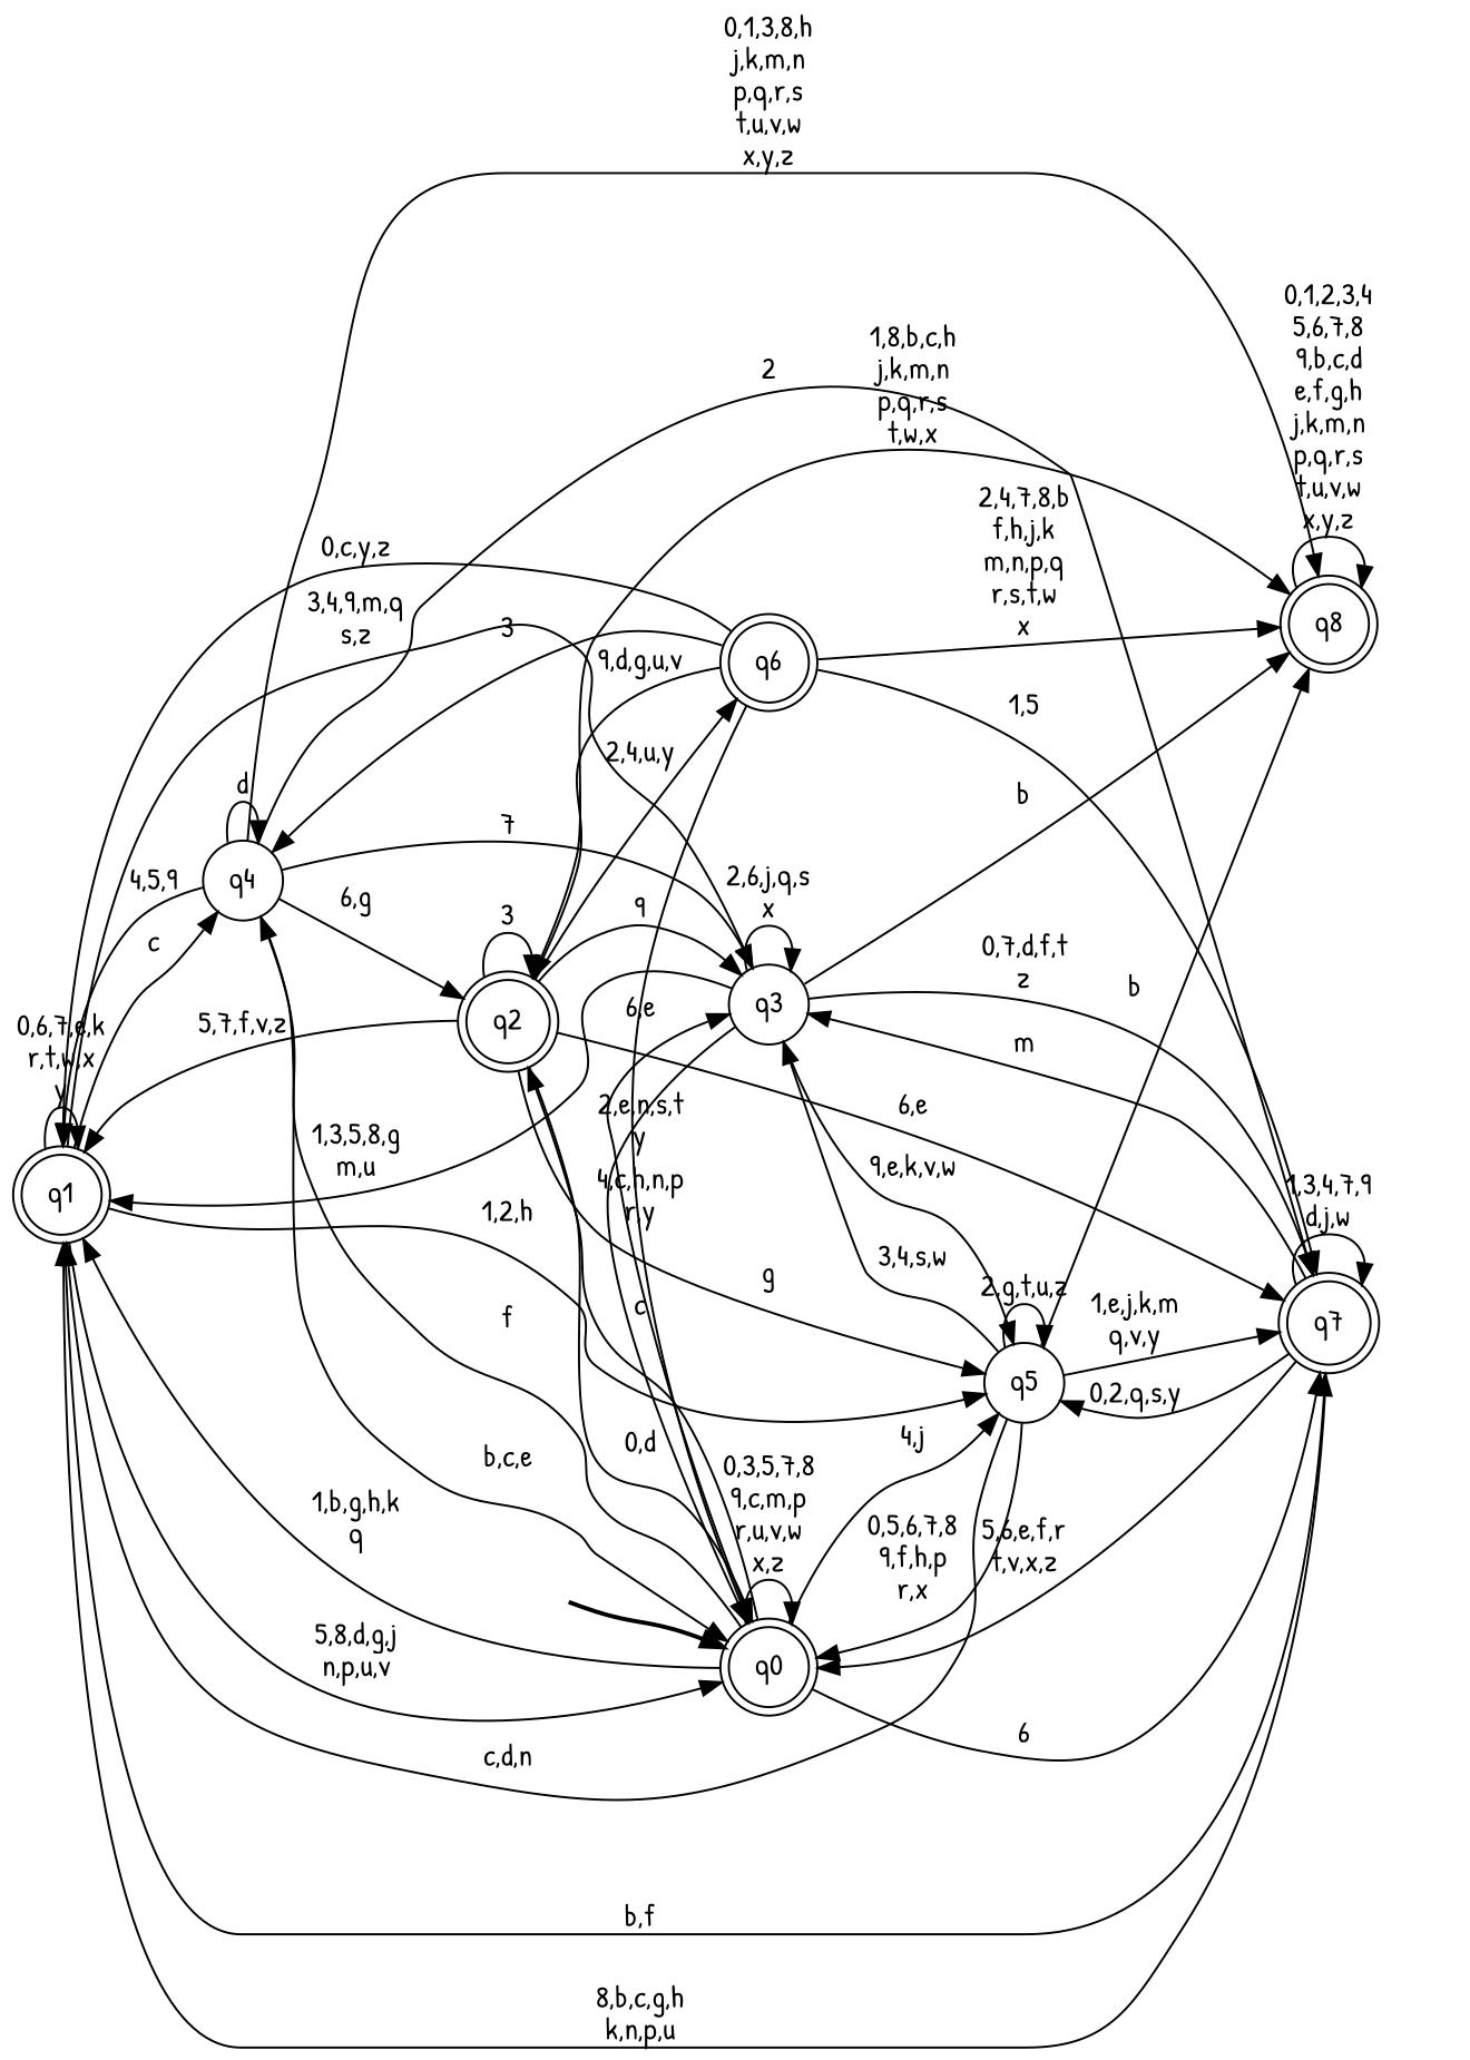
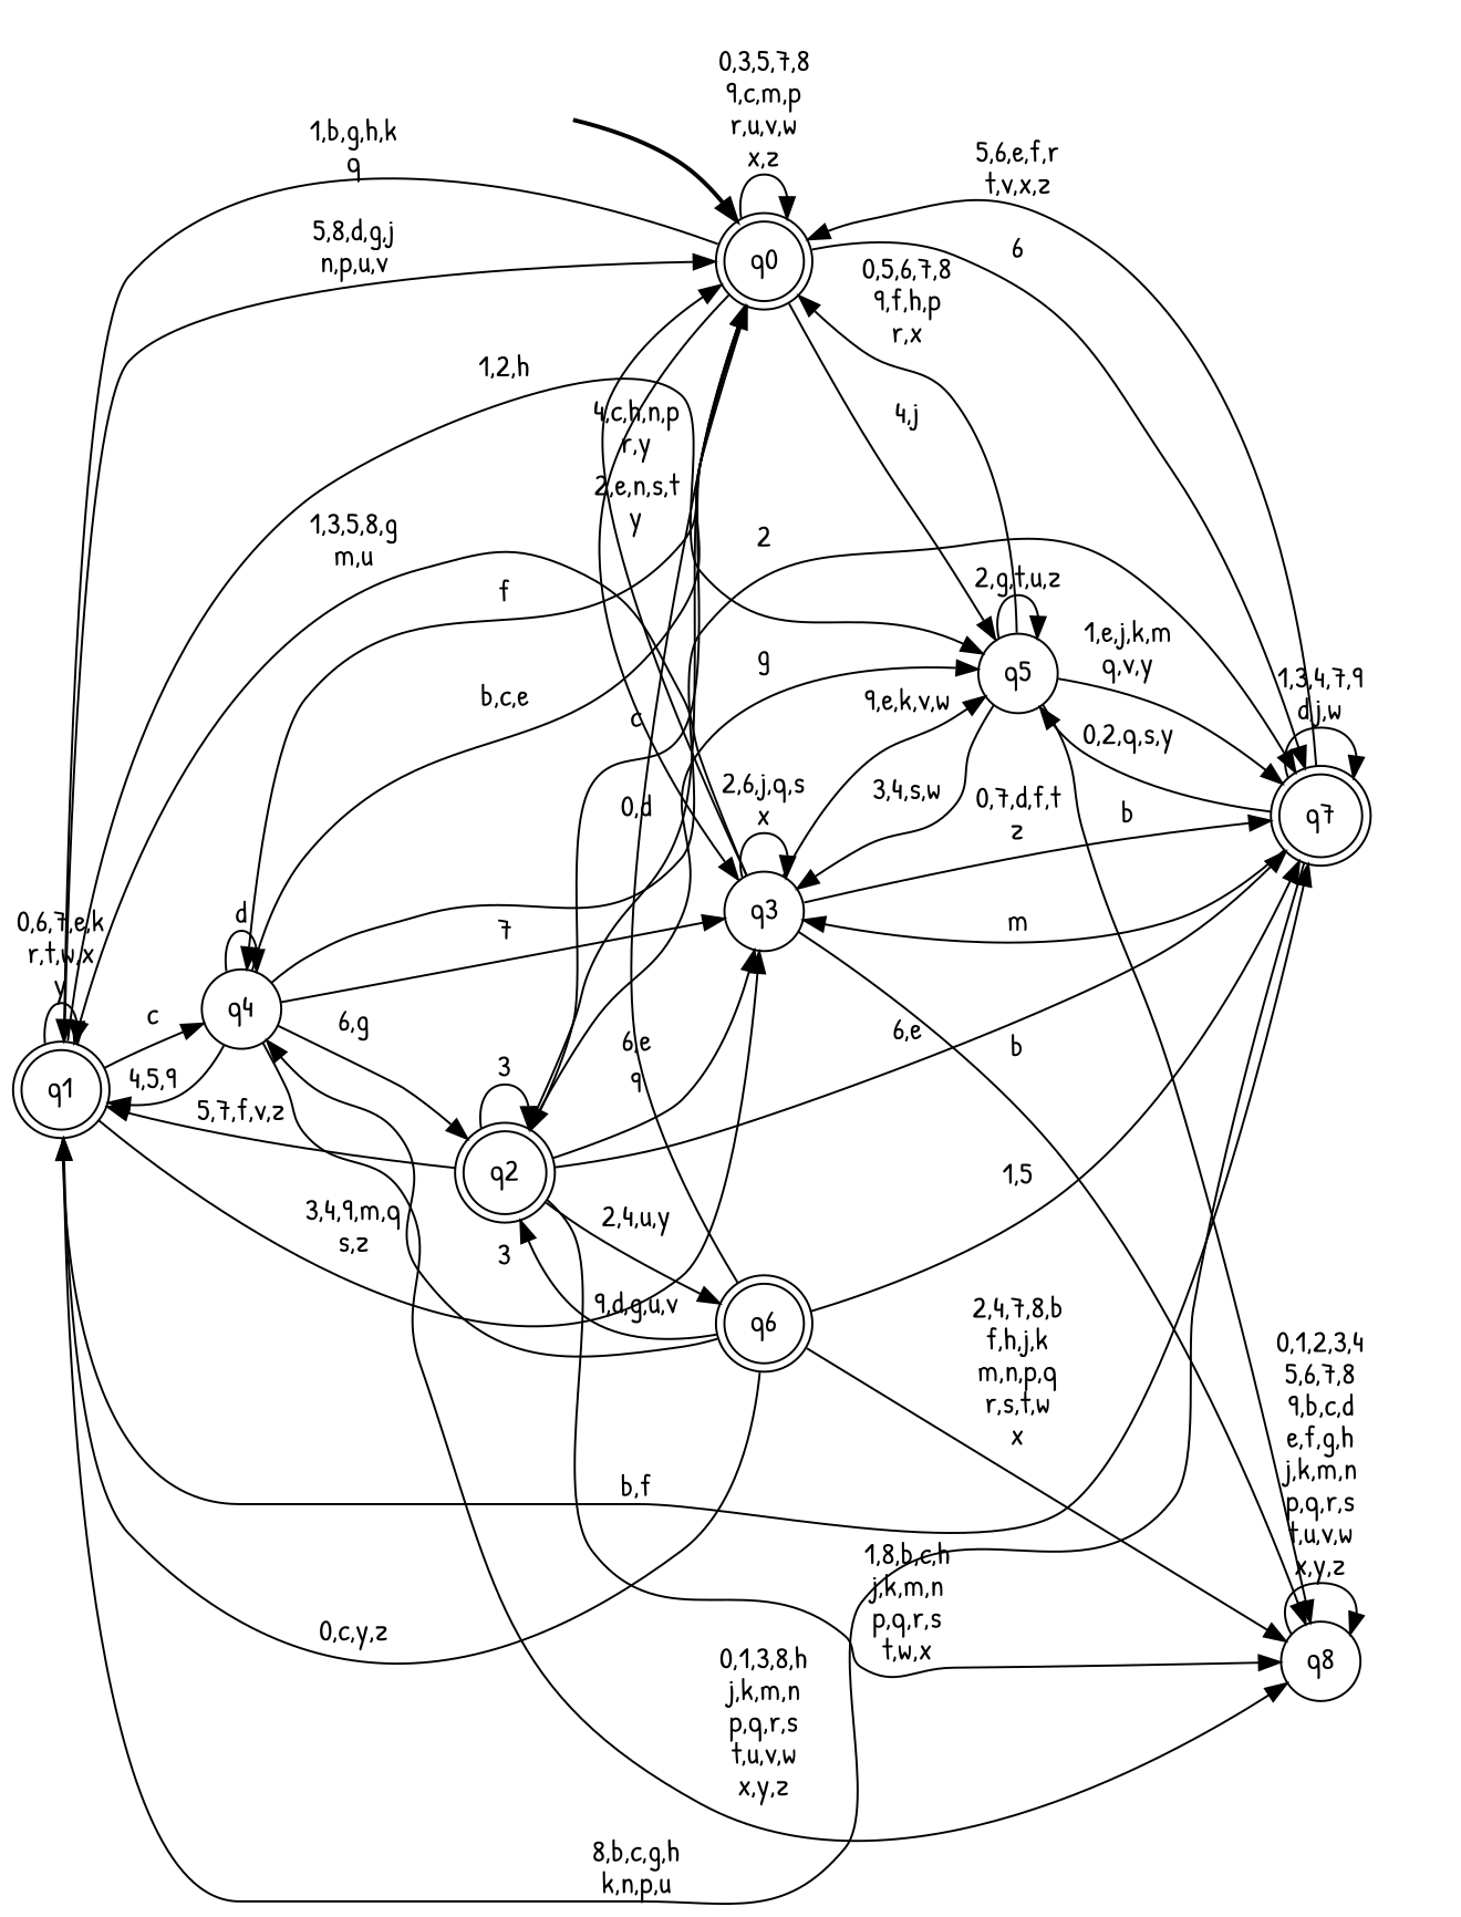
  digraph {
    fontname="Patrick Hand"
    rankdir=LR
    node [fontname="Patrick Hand" shape=doublecircle style=filled color=black fillcolor=white]
    edge [fontname="Patrick Hand"]
    __start0 [height=0 shape=none style=invis width=0 color="" fillcolor=""]
    n2 [label=q0]
    n3 [label=q1 style="rounded,filled"]
    n4 [label=q2]
    n5 [label=q3 shape=circle]
    n6 [label=q4 shape=circle]
    n7 [label=q5 shape=circle]
    n8 [label=q7 style="rounded,filled"]
    n9 [label=q6 style="rounded,filled"]
-   n10 [label=q8]
+   n10 [label=q8 shape=circle]
    subgraph cluster_1 {
      nodesep=0.15
      ranksep=0.15
      style=invis
      __start0
      n2
    }
    __start0 -> n2 [penwidth=2]
    n2 -> n2 [label="0,3,5,7,8\n9,c,m,p\nr,u,v,w\nx,z"]
    n2 -> n3 [label="1,b,g,h,k\nq"]
    n2 -> n4 [label=c]
    n2 -> n5 [label="2,e,n,s,t\ny"]
    n2 -> n6 [label=f]
    n2 -> n7 [label="4,j"]
    n2 -> n8 [label=6]
    n3 -> n2 [label="5,8,d,g,j\nn,p,u,v"]
    n3 -> n3 [label="0,6,7,e,k\nr,t,w,x\ny"]
    n3 -> n5 [label="3,4,9,m,q\ns,z"]
    n3 -> n6 [label=c]
    n3 -> n7 [label="1,2,h"]
    n3 -> n8 [label="b,f"]
    n4 -> n2 [label="0,d"]
    n4 -> n3 [label="5,7,f,v,z"]
    n4 -> n4 [label=3]
    n4 -> n5 [label=9]
    n4 -> n7 [label=g]
    n4 -> n8 [label="6,e"]
    n4 -> n9 [label="2,4,u,y"]
    n4 -> n10 [label="1,8,b,c,h\nj,k,m,n\np,q,r,s\nt,w,x"]
    n5 -> n2 [label="4,c,h,n,p\nr,y"]
    n5 -> n3 [label="1,3,5,8,g\nm,u"]
    n5 -> n5 [label="2,6,j,q,s\nx"]
    n5 -> n7 [label="9,e,k,v,w"]
    n5 -> n8 [label="0,7,d,f,t\nz"]
    n5 -> n10 [label=b]
    n6 -> n2 [label="b,c,e"]
    n6 -> n3 [label="4,5,9"]
    n6 -> n4 [label="6,g"]
    n6 -> n5 [label=7]
    n6 -> n6 [label=d]
    n6 -> n8 [label=2]
    n6 -> n10 [label="0,1,3,8,h\nj,k,m,n\np,q,r,s\nt,u,v,w\nx,y,z"]
    n7 -> n2 [label="0,5,6,7,8\n9,f,h,p\nr,x"]
-   n7 -> n3 [label="c,d,n"]
    n7 -> n5 [label="3,4,s,w"]
    n7 -> n7 [label="2,g,t,u,z"]
    n7 -> n8 [label="1,e,j,k,m\nq,v,y"]
    n7 -> n10 [label=b]
    n8 -> n2 [label="5,6,e,f,r\nt,v,x,z"]
    n8 -> n3 [label="8,b,c,g,h\nk,n,p,u"]
    n8 -> n5 [label=m]
    n8 -> n7 [label="0,2,q,s,y"]
    n8 -> n8 [label="1,3,4,7,9\nd,j,w"]
    n9 -> n2 [label="6,e"]
    n9 -> n3 [label="0,c,y,z"]
    n9 -> n4 [label="9,d,g,u,v"]
    n9 -> n6 [label=3]
    n9 -> n8 [label="1,5"]
    n9 -> n10 [label="2,4,7,8,b\nf,h,j,k\nm,n,p,q\nr,s,t,w\nx"]
    n10 -> n10 [label="0,1,2,3,4\n5,6,7,8\n9,b,c,d\ne,f,g,h\nj,k,m,n\np,q,r,s\nt,u,v,w\nx,y,z"]
  }
